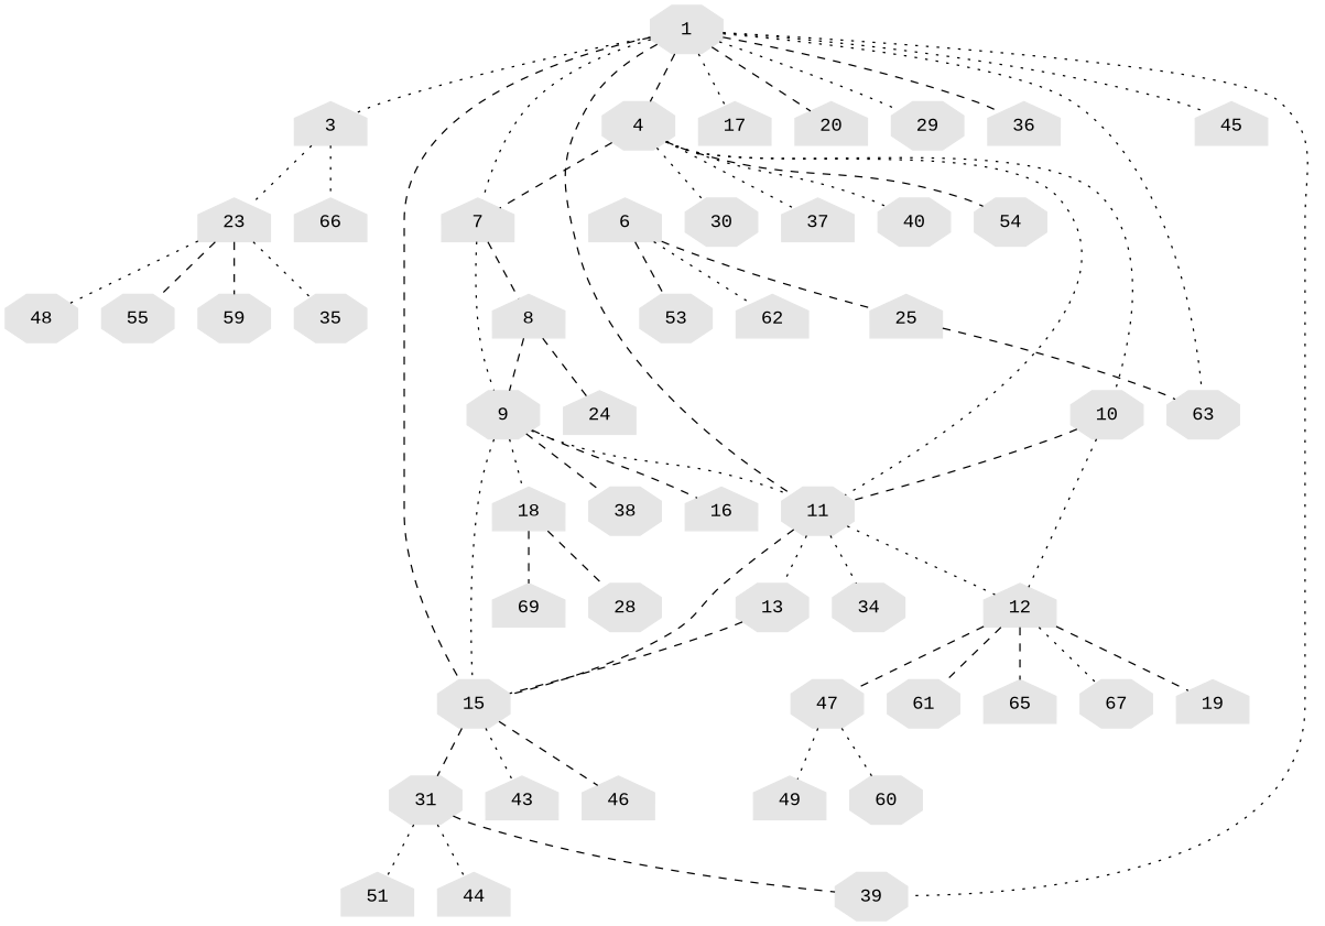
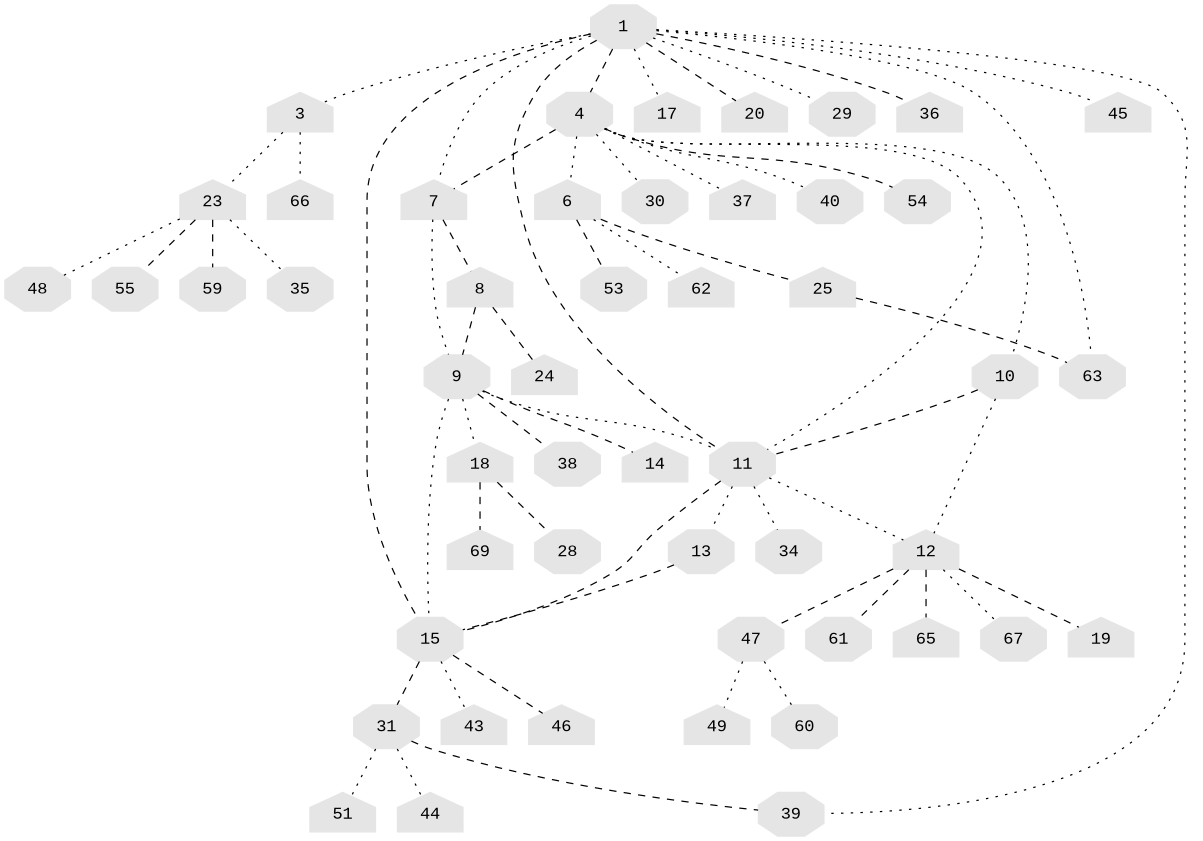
  graph {
    fontname="Liberation Mono"
    node [color=gray90 fontname="Liberation Mono" shape=octagon style=filled]
    edge [fontname="Liberation Mono" style=dotted]
    1 [super="+2"]
    3 [shape=house super="+41"]
    4 [super="+5"]
    7 [shape=house]
    11 [super="+14"]
    15 [super="+22"]
    17 [shape=house]
    20 [shape=house]
    29 [super="+52"]
    36 [shape=house]
    39
    45 [shape=house]
    n13 [label=63]
    23 [shape=house super="+26"]
    66 [shape=house]
    6 [shape=house super="+56"]
    10 [super="+63"]
    30
    37 [shape=house]
    40
    54
    8 [shape=house super="+57"]
    9 [super="+32"]
    12 [shape=house super="+27"]
    13 [super="+70"]
    34
    31 [super="+42"]
    43 [shape=house]
    46 [shape=house]
    35
    48 [super="+50"]
    55
    59
    25 [shape=house super="+58"]
    53
    n36 [label=62 shape=house]
    24 [shape=house]
-   16 [shape=house]
+   16 [shape=house label=14]
    18 [shape=house super="+21"]
    38
    28
    69 [shape=house]
    19 [shape=house]
    47 [super="+62"]
    61
    65 [shape=house]
    67
    49 [shape=house]
    60
    44 [shape=house]
    51 [shape=house]
    1 -- 3 [weight=2]
    1 -- 4 [style=dashed]
    1 -- 7
    1 -- 11 [style=dashed]
    1 -- 15 [style=dashed weight=2]
    1 -- 17
    1 -- 20 [style=dashed]
    1 -- 29
    1 -- 36 [style=dashed]
    1 -- 39
    1 -- 45
    1 -- n13
    3 -- 23
    3 -- 66
    4 -- 7 [style=dashed]
    4 -- 11
+   4 -- 6 [weight=2]
    4 -- 10
    4 -- 30
    4 -- 37
    4 -- 40
    4 -- 54 [style=dashed]
    7 -- 8 [style=dashed]
    7 -- 9
    11 -- 15 [style=dashed]
    11 -- 12
    11 -- 13
    11 -- 34
    15 -- 31 [style=dashed]
    15 -- 43
    15 -- 46 [style=dashed]
    23 -- 35
    23 -- 48
    23 -- 55 [style=dashed]
    23 -- 59 [style=dashed]
    6 -- 25 [style=dashed]
    6 -- 53 [style=dashed]
    6 -- n36
    10 -- 11 [style=dashed]
    10 -- 12
    8 -- 9 [style=dashed]
    8 -- 24 [style=dashed]
    9 -- 11 [weight=2]
    9 -- 15
    9 -- 16 [style=dashed]
    9 -- 18
    9 -- 38 [style=dashed]
    12 -- 19 [style=dashed]
    12 -- 47 [style=dashed]
    12 -- 61 [style=dashed]
    12 -- 65 [style=dashed]
    12 -- 67
    13 -- 15 [style=dashed]
    31 -- 39 [style=dashed]
    31 -- 44
    31 -- 51
    25 -- n13 [style=dashed]
    18 -- 28 [style=dashed]
    18 -- 69 [style=dashed]
    47 -- 49
    47 -- 60
  }
